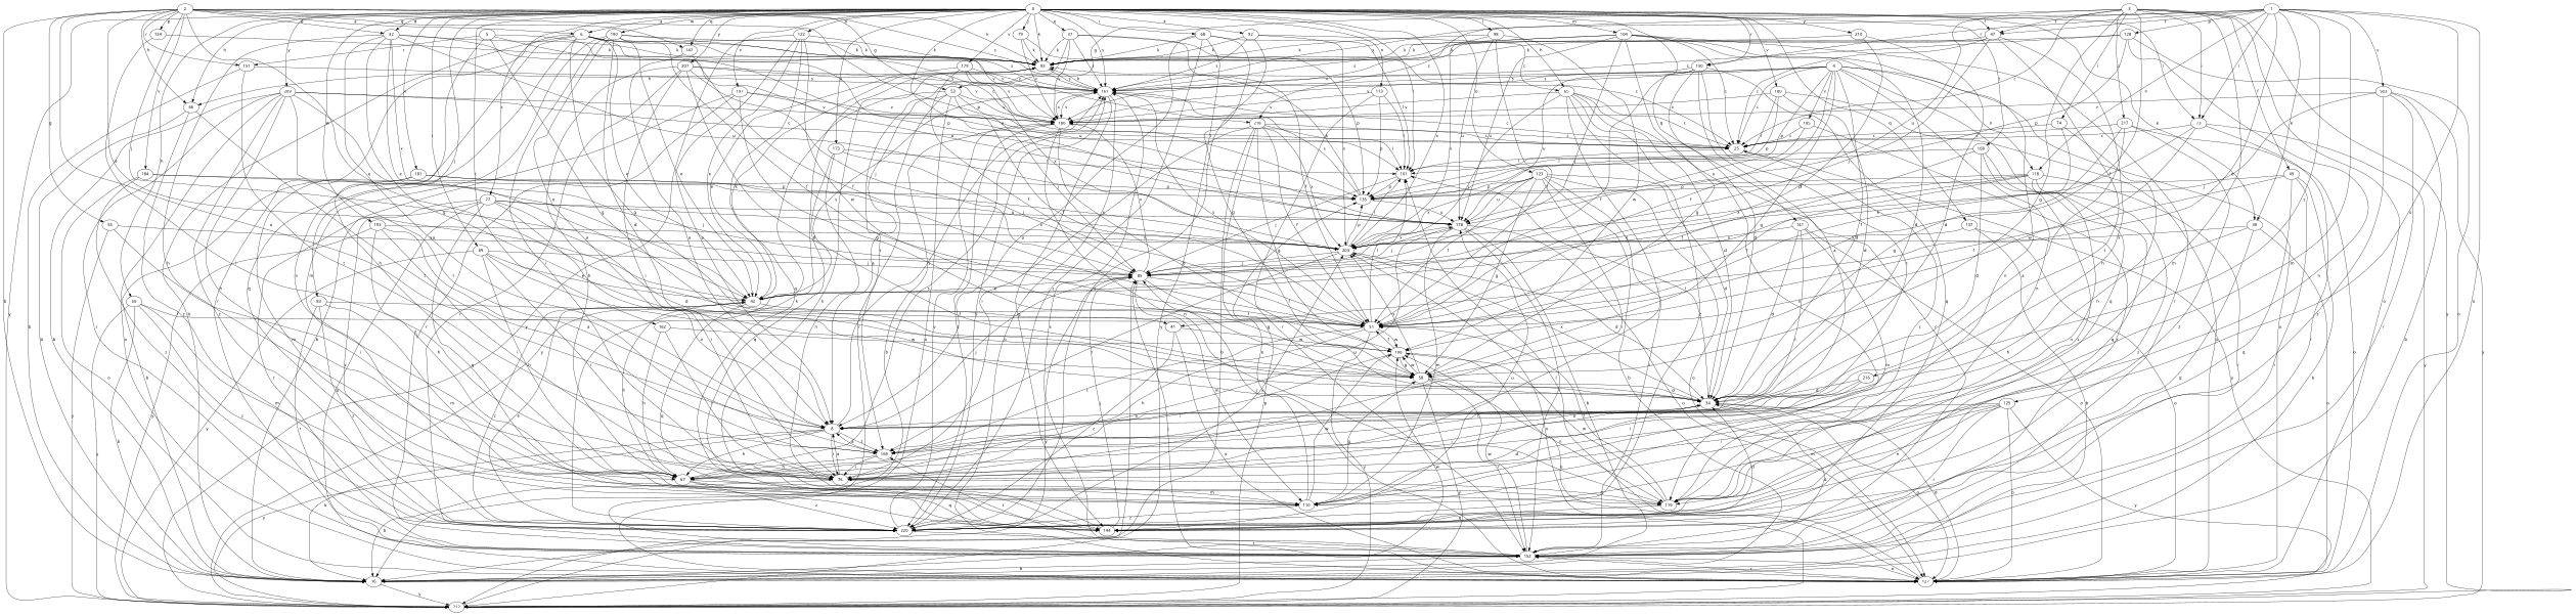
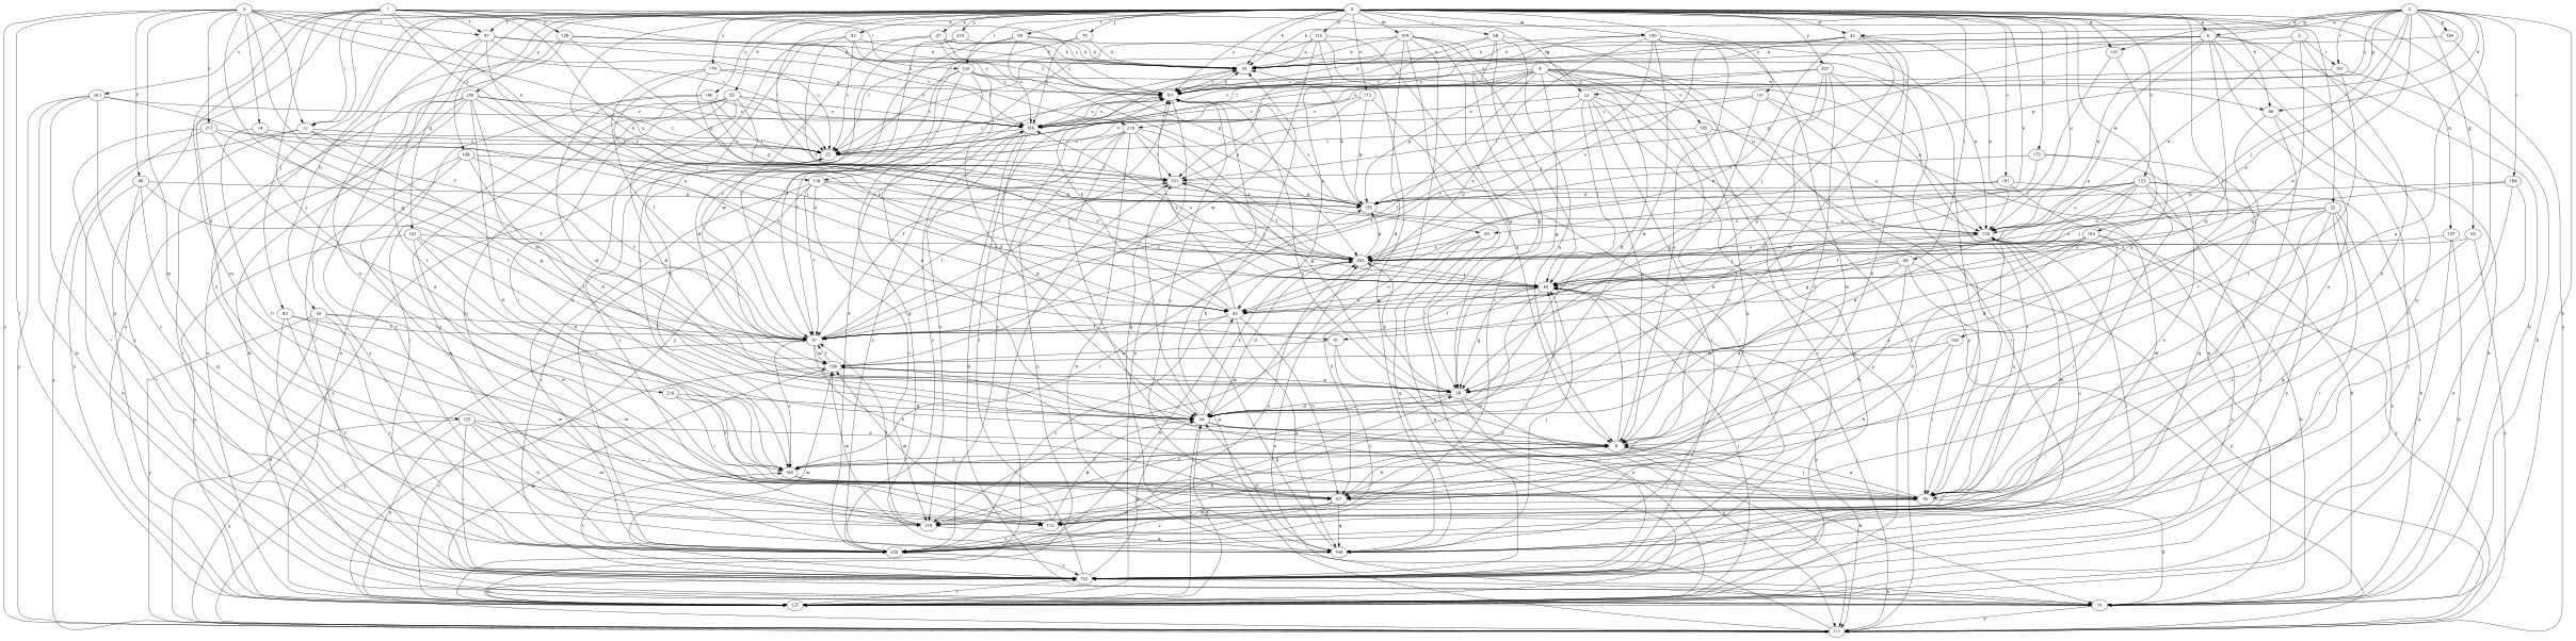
  strict digraph {
    fontname="Noto Sans"
    node [fontname="Noto Sans"]
    edge [fontname="Noto Sans"]
    0
    6
    22
    32
    37
    39
    47
    60
    65
    66
    68
    69
    73
    79
    83
    92
    93
    98
    101
    104
    113
    122
    123
    137
    141
    142
    150
    161
    162
    168
    173
    178
    179
    180
    181
    190
    193
    197
    203
    207
    209
    210
    212
    16
    42
    58
    218
    119
    144
    152
    127
    34
    76
    220
    8
    25
    67
    135
    51
    186
    169
    85
    110
    n64 [label=198]
    1
    41
    53
    118
    125
    128
    n71 [label=583]
    216
    2
    55
    134
    151
    184
    3
    49
    74
    217
    4
    185
    5
    0 -> 6 [label=a]
    0 -> 22 [label=c]
    0 -> 32 [label=d]
    0 -> 37 [label=e]
    0 -> 39 [label=e]
    0 -> 47 [label=f]
    0 -> 60 [label=h]
    0 -> 65 [label=h]
    0 -> 66 [label=h]
    0 -> 68 [label=i]
    0 -> 69 [label=i]
    0 -> 73 [label=i]
    0 -> 79 [label=j]
    0 -> 83 [label=j]
    0 -> 92 [label=k]
    0 -> 93 [label=k]
    0 -> 98 [label=l]
    0 -> 101 [label=l]
    0 -> 104 [label=m]
    0 -> 113 [label=n]
    0 -> 122 [label=o]
    0 -> 123 [label=o]
    0 -> 137 [label=q]
    0 -> 141 [label=q]
    0 -> 142 [label=q]
    0 -> 150 [label=r]
    0 -> 161 [label=s]
    0 -> 162 [label=t]
    0 -> 168 [label=t]
    0 -> 173 [label=u]
    0 -> 178 [label=u]
    0 -> 179 [label=v]
    0 -> 180 [label=v]
    0 -> 181 [label=v]
    0 -> 190 [label=w]
    0 -> 193 [label=w]
    0 -> 197 [label=x]
    0 -> 203 [label=x]
    0 -> 207 [label=y]
    0 -> 209 [label=y]
    0 -> 210 [label=y]
    0 -> 212 [label=y]
    6 -> 93 [label=k]
    6 -> 161 [label=s]
    6 -> 178 [label=u]
    6 -> 16 [label=b]
    6 -> 42 [label=e]
    6 -> 58 [label=g]
    6 -> 218 [label=z]
    6 -> 119 [label=n]
    6 -> 144 [label=q]
    6 -> 152 [label=r]
    22 -> 178 [label=u]
    22 -> 203 [label=x]
    22 -> 144 [label=q]
    22 -> 152 [label=r]
    22 -> 127 [label=o]
    22 -> 34 [label=d]
    22 -> 76 [label=i]
    22 -> 220 [label=z]
    32 -> 93 [label=k]
    32 -> 178 [label=u]
    32 -> 203 [label=x]
    32 -> 42 [label=e]
    32 -> 58 [label=g]
    32 -> 8 [label=a]
    32 -> 25 [label=c]
    32 -> 67 [label=h]
    37 -> 93 [label=k]
    37 -> 161 [label=s]
    37 -> 135 [label=p]
    37 -> 51 [label=f]
    37 -> 186 [label=v]
    37 -> 169 [label=t]
    39 -> 203 [label=x]
    39 -> 144 [label=q]
    39 -> 127 [label=o]
    39 -> 67 [label=h]
    47 -> 93 [label=k]
    47 -> 25 [label=c]
    47 -> 67 [label=h]
    47 -> 186 [label=v]
    47 -> 169 [label=t]
    47 -> 85 [label=j]
    60 -> 212 [label=y]
    60 -> 16 [label=b]
    60 -> 220 [label=z]
    60 -> 51 [label=f]
    60 -> 110 [label=m]
    65 -> 119 [label=n]
    65 -> 152 [label=r]
    65 -> 34 [label=d]
    65 -> 76 [label=i]
    65 -> 220 [label=z]
    65 -> 25 [label=c]
    65 -> 186 [label=v]
    65 -> 85 [label=j]
    66 -> 16 [label=b]
    66 -> 220 [label=z]
    66 -> 169 [label=t]
    68 -> 93 [label=k]
    68 -> 101 [label=l]
    68 -> 212 [label=y]
    68 -> 58 [label=g]
    68 -> 220 [label=z]
    68 -> 8 [label=a]
    69 -> 212 [label=y]
    69 -> 42 [label=e]
    69 -> 76 [label=i]
    69 -> 8 [label=a]
    69 -> 67 [label=h]
    69 -> 85 [label=j]
    73 -> 212 [label=y]
    73 -> 42 [label=e]
    73 -> 152 [label=r]
    73 -> 25 [label=c]
    73 -> n64 [label=w]
    79 -> 93 [label=k]
    79 -> 25 [label=c]
    79 -> 186 [label=v]
    83 -> 152 [label=r]
    83 -> 220 [label=z]
    83 -> 51 [label=f]
    83 -> 110 [label=m]
    92 -> 93 [label=k]
    92 -> 161 [label=s]
    92 -> 203 [label=x]
    92 -> 220 [label=z]
-   92 -> 65 [label=c]
+   92 -> 25 [label=c]
    93 -> 161 [label=s]
    98 -> 93 [label=k]
    98 -> 178 [label=u]
    98 -> 203 [label=x]
    98 -> 51 [label=f]
    98 -> n64 [label=w]
    101 -> 135 [label=p]
    101 -> 85 [label=j]
    104 -> 93 [label=k]
    104 -> 161 [label=s]
    104 -> 178 [label=u]
    104 -> 58 [label=g]
    104 -> 119 [label=n]
    104 -> 152 [label=r]
    104 -> 34 [label=d]
    104 -> 25 [label=c]
    104 -> 85 [label=j]
    113 -> 101 [label=l]
    113 -> 152 [label=r]
    113 -> 135 [label=p]
    113 -> 186 [label=v]
    122 -> 93 [label=k]
    122 -> 212 [label=y]
    122 -> 42 [label=e]
    122 -> 144 [label=q]
    122 -> 8 [label=a]
    122 -> n64 [label=w]
    123 -> 178 [label=u]
    123 -> 203 [label=x]
    123 -> 16 [label=b]
    123 -> 58 [label=g]
    123 -> 152 [label=r]
    123 -> 127 [label=o]
    123 -> 34 [label=d]
    123 -> 76 [label=i]
    123 -> 135 [label=p]
    123 -> 51 [label=f]
    137 -> 203 [label=x]
    137 -> 16 [label=b]
    137 -> 127 [label=o]
    141 -> 203 [label=x]
    141 -> 127 [label=o]
    141 -> 34 [label=d]
    141 -> 169 [label=t]
    141 -> 110 [label=m]
    142 -> 8 [label=a]
    142 -> 51 [label=f]
    150 -> 161 [label=s]
    150 -> 178 [label=u]
    150 -> 144 [label=q]
    150 -> 34 [label=d]
    150 -> 8 [label=a]
    150 -> 51 [label=f]
    150 -> 169 [label=t]
    161 -> 93 [label=k]
    161 -> 144 [label=q]
    161 -> 127 [label=o]
    161 -> 25 [label=c]
    161 -> 186 [label=v]
    162 -> 76 [label=i]
    162 -> 67 [label=h]
    162 -> n64 [label=w]
    168 -> 101 [label=l]
    168 -> 144 [label=q]
    168 -> 34 [label=d]
    168 -> 220 [label=z]
    168 -> 51 [label=f]
    173 -> 101 [label=l]
    173 -> 119 [label=n]
    173 -> 144 [label=q]
    173 -> 85 [label=j]
    178 -> 203 [label=x]
    178 -> 16 [label=b]
    178 -> 152 [label=r]
    178 -> 127 [label=o]
    178 -> 85 [label=j]
    178 -> 110 [label=m]
    179 -> 161 [label=s]
    179 -> 203 [label=x]
    179 -> 42 [label=e]
    179 -> 51 [label=f]
    179 -> 186 [label=v]
    180 -> 101 [label=l]
    180 -> 127 [label=o]
    180 -> 34 [label=d]
    180 -> 135 [label=p]
    180 -> 186 [label=v]
    181 -> 203 [label=x]
    181 -> 16 [label=b]
    181 -> 135 [label=p]
    181 -> 110 [label=m]
    190 -> 93 [label=k]
    190 -> 42 [label=e]
    190 -> 34 [label=d]
    190 -> 76 [label=i]
    190 -> 8 [label=a]
    190 -> 51 [label=f]
    190 -> 186 [label=v]
    190 -> 110 [label=m]
    193 -> 203 [label=x]
    193 -> 212 [label=y]
    193 -> 76 [label=i]
    193 -> 8 [label=a]
    193 -> 67 [label=h]
    197 -> 101 [label=l]
    197 -> 16 [label=b]
    197 -> 58 [label=g]
    197 -> 152 [label=r]
    197 -> 186 [label=v]
    203 -> 101 [label=l]
    203 -> 34 [label=d]
    203 -> 135 [label=p]
    203 -> 169 [label=t]
    203 -> 85 [label=j]
    207 -> 161 [label=s]
    207 -> 152 [label=r]
    207 -> 34 [label=d]
    207 -> 76 [label=i]
    207 -> 67 [label=h]
    207 -> 186 [label=v]
    207 -> 85 [label=j]
    209 -> 16 [label=b]
    209 -> 42 [label=e]
    209 -> 152 [label=r]
    209 -> 127 [label=o]
    209 -> 220 [label=z]
    209 -> 25 [label=c]
    209 -> 67 [label=h]
    209 -> 186 [label=v]
    209 -> 169 [label=t]
    210 -> 93 [label=k]
    210 -> 34 [label=d]
    210 -> 51 [label=f]
    212 -> 203 [label=x]
    212 -> 135 [label=p]
    212 -> 85 [label=j]
    16 -> 212 [label=y]
    16 -> n64 [label=w]
    42 -> 93 [label=k]
    42 -> 161 [label=s]
    42 -> 144 [label=q]
    42 -> 220 [label=z]
    42 -> 67 [label=h]
    42 -> 51 [label=f]
    58 -> 203 [label=x]
    58 -> 212 [label=y]
    58 -> 119 [label=n]
    58 -> 152 [label=r]
    58 -> 34 [label=d]
    58 -> n64 [label=w]
    218 -> 101 [label=l]
    218 -> 203 [label=x]
    218 -> 16 [label=b]
    218 -> 58 [label=g]
    218 -> 127 [label=o]
    218 -> 76 [label=i]
    218 -> 25 [label=c]
    218 -> 51 [label=f]
    119 -> 144 [label=q]
    119 -> 25 [label=c]
    119 -> 51 [label=f]
    119 -> n64 [label=w]
    144 -> 93 [label=k]
    144 -> 178 [label=u]
    144 -> 34 [label=d]
    144 -> 85 [label=j]
    152 -> 161 [label=s]
    152 -> 16 [label=b]
    152 -> 127 [label=o]
    152 -> 34 [label=d]
    152 -> 169 [label=t]
    152 -> n64 [label=w]
    127 -> 101 [label=l]
    127 -> 152 [label=r]
    127 -> 34 [label=d]
    127 -> 85 [label=j]
    34 -> 101 [label=l]
    34 -> 203 [label=x]
    34 -> 127 [label=o]
    34 -> 76 [label=i]
    34 -> 8 [label=a]
    76 -> 178 [label=u]
    76 -> 16 [label=b]
    76 -> 119 [label=n]
    76 -> 8 [label=a]
    220 -> 93 [label=k]
    220 -> 161 [label=s]
    220 -> 203 [label=x]
    220 -> 42 [label=e]
    220 -> 152 [label=r]
    220 -> 186 [label=v]
    8 -> 161 [label=s]
    8 -> 212 [label=y]
    8 -> 16 [label=b]
    8 -> 76 [label=i]
    8 -> 67 [label=h]
    8 -> 169 [label=t]
    8 -> 85 [label=j]
    25 -> 101 [label=l]
    25 -> 212 [label=y]
    67 -> 161 [label=s]
    67 -> 144 [label=q]
    67 -> 220 [label=z]
    67 -> 110 [label=m]
    135 -> 93 [label=k]
    135 -> 161 [label=s]
    135 -> 178 [label=u]
    51 -> 101 [label=l]
    51 -> 161 [label=s]
    51 -> 212 [label=y]
    51 -> 67 [label=h]
    51 -> 169 [label=t]
    51 -> n64 [label=w]
    186 -> 161 [label=s]
    186 -> 16 [label=b]
    186 -> 119 [label=n]
    186 -> 34 [label=d]
    186 -> 220 [label=z]
    186 -> 25 [label=c]
    169 -> 76 [label=i]
    169 -> 8 [label=a]
    169 -> 67 [label=h]
    85 -> 212 [label=y]
    85 -> 42 [label=e]
    85 -> 58 [label=g]
    85 -> 51 [label=f]
    85 -> 186 [label=v]
    85 -> 110 [label=m]
    110 -> 58 [label=g]
    110 -> 34 [label=d]
    110 -> 220 [label=z]
    110 -> 85 [label=j]
    110 -> n64 [label=w]
    n64 -> 58 [label=g]
    n64 -> 127 [label=o]
    n64 -> 76 [label=i]
    n64 -> 51 [label=f]
    1 -> 39 [label=e]
    1 -> 47 [label=f]
    1 -> 73 [label=i]
    1 -> 150 [label=r]
    1 -> 161 [label=s]
    1 -> 127 [label=o]
    1 -> 110 [label=m]
    1 -> 41 [label=e]
    1 -> 53 [label=g]
    1 -> 118 [label=n]
    1 -> 125 [label=o]
    1 -> 128 [label=p]
    1 -> n71 [label=v]
    1 -> 216 [label=z]
    41 -> 127 [label=o]
    41 -> 220 [label=z]
    41 -> n64 [label=w]
    53 -> 212 [label=y]
    53 -> 152 [label=r]
    53 -> 127 [label=o]
    53 -> 8 [label=a]
    53 -> 51 [label=f]
    53 -> 186 [label=v]
    53 -> 85 [label=j]
    118 -> 203 [label=x]
    118 -> 42 [label=e]
    118 -> 119 [label=n]
    118 -> 152 [label=r]
    118 -> 220 [label=z]
    118 -> 135 [label=p]
    118 -> 51 [label=f]
    125 -> 212 [label=y]
    125 -> 119 [label=n]
    125 -> 152 [label=r]
    125 -> 127 [label=o]
    125 -> 76 [label=i]
    125 -> 8 [label=a]
    125 -> 110 [label=m]
    128 -> 93 [label=k]
    128 -> 161 [label=s]
    128 -> 119 [label=n]
    128 -> 127 [label=o]
    128 -> 135 [label=p]
    n71 -> 212 [label=y]
    n71 -> 16 [label=b]
    n71 -> 152 [label=r]
    n71 -> 220 [label=z]
    n71 -> 186 [label=v]
    n71 -> 85 [label=j]
    216 -> 34 [label=d]
    216 -> 76 [label=i]
    216 -> 169 [label=t]
    2 -> 6 [label=a]
    2 -> 32 [label=d]
    2 -> 66 [label=h]
    2 -> 93 [label=k]
    2 -> 142 [label=q]
    2 -> 161 [label=s]
    2 -> 16 [label=b]
    2 -> 42 [label=e]
    2 -> 8 [label=a]
    2 -> 135 [label=p]
    2 -> 85 [label=j]
    2 -> 41 [label=e]
    2 -> 53 [label=g]
    2 -> 55 [label=g]
    2 -> 134 [label=p]
    2 -> 151 [label=r]
    2 -> 184 [label=v]
    55 -> 203 [label=x]
    55 -> 212 [label=y]
    55 -> 76 [label=i]
    134 -> 93 [label=k]
    134 -> 76 [label=i]
    151 -> 161 [label=s]
    151 -> 16 [label=b]
    151 -> 169 [label=t]
    184 -> 127 [label=o]
    184 -> 220 [label=z]
    184 -> 135 [label=p]
    184 -> 85 [label=j]
    3 -> 47 [label=f]
    3 -> 73 [label=i]
    3 -> 178 [label=u]
    3 -> 212 [label=y]
    3 -> 58 [label=g]
    3 -> 218 [label=z]
-   3 -> 127 [label=o]
+   3 -> 127 [label=l]
    3 -> 25 [label=c]
    3 -> 51 [label=f]
    3 -> 110 [label=m]
    3 -> 49 [label=f]
    3 -> 74 [label=i]
    3 -> 217 [label=z]
    49 -> 16 [label=b]
    49 -> 144 [label=q]
    49 -> 152 [label=r]
    49 -> 135 [label=p]
    49 -> 51 [label=f]
    74 -> 25 [label=c]
    74 -> 67 [label=h]
    74 -> 51 [label=f]
    217 -> 58 [label=g]
    217 -> 127 [label=o]
    217 -> 220 [label=z]
    217 -> 8 [label=a]
    217 -> 25 [label=c]
    4 -> 66 [label=h]
    4 -> 161 [label=s]
    4 -> 58 [label=g]
    4 -> 119 [label=n]
    4 -> 144 [label=q]
    4 -> 127 [label=o]
    4 -> 34 [label=d]
    4 -> 25 [label=c]
    4 -> 135 [label=p]
    4 -> 51 [label=f]
    4 -> 186 [label=v]
    4 -> 118 [label=n]
    4 -> 185 [label=v]
    185 -> 178 [label=u]
    185 -> 152 [label=r]
    185 -> 25 [label=c]
    5 -> 178 [label=u]
    5 -> 58 [label=g]
    5 -> 67 [label=h]
    5 -> 135 [label=p]
    5 -> 151 [label=r]
  }
